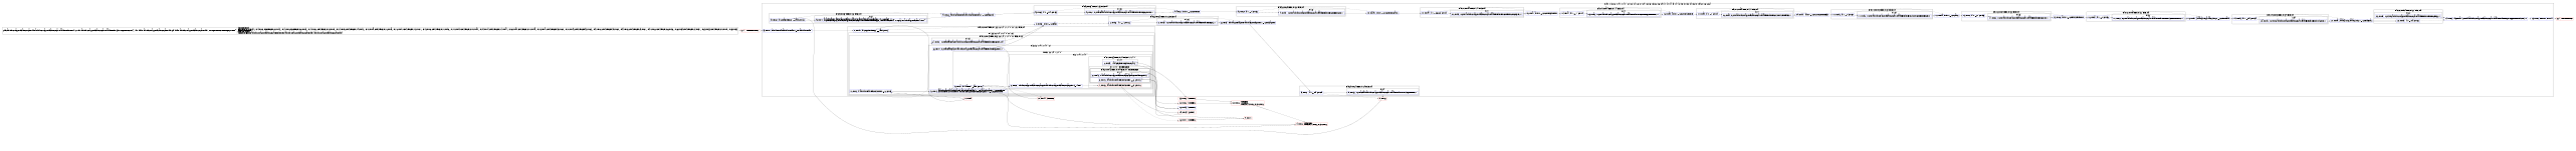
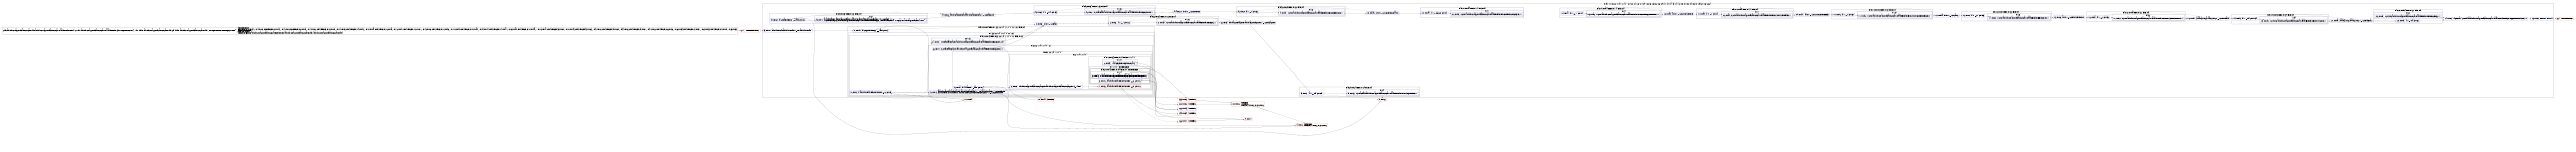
  digraph {
    rankdir=LR
    node [color=blue shape=record]
    n1 [label="{78\:\ 0x0039|r1.add(getActionFromActionCompat(r5))\l}"]
    n2 [label="{81\:\ 0x0045|r1.add(androidx.core.app.NotificationCompatJellybean.getBundleForAction(r5))\l}"]
    n3 [label="{80\:\ 0x0043|if (android.os.Build.VERSION.SDK_INT \>= 16) goto L13\l}"]
    n4 [color=red label="{77\:\ 0x0036|if (android.os.Build.VERSION.SDK_INT \>= 20) goto L18\l}"]
    n5 [label="{76\:\ 0x002c|androidx.core.app.NotificationCompat$Action androidx.core.app.NotificationCompat.Action r5 = r4.next()\l}"]
    n6 [label="{75\:\ 0x002a|if (r4.hasNext() != false) goto L8\l}"]
    n7 [label="{73\:\ 0x0015|java.util.ArrayList java.util.ArrayList\<android.os.Parcelable\> r1 = new java.util.ArrayList\<\>(r8.mActions.size())\ljava.util.Iterator java.util.Iterator\<androidx.core.app.NotificationCompat.Action\> r4 = r8.mActions.iterator()\l}"]
    n8 [label="{83\:\ 0x004d|r0.putParcelableArrayList(androidx.core.app.NotificationCompat.WearableExtender.KEY_ACTIONS, r1)\l}"]
    n9 [label="{84\:\ 0x0051|r0.putParcelableArrayList(androidx.core.app.NotificationCompat.WearableExtender.KEY_ACTIONS, null)\l}"]
    n10 [label="{72\:\ 0x0013|if (android.os.Build.VERSION.SDK_INT \>= 16) goto L5\l}"]
    n11 [label="{70\:\ 0x000b|if (r8.mActions.isEmpty() == false) goto L3\l}"]
    n12 [label="{102\:\ 0x009c|r0.putInt(androidx.core.app.NotificationCompat.WearableExtender.KEY_CONTENT_ICON_GRAVITY, r1)\l}"]
    n13 [label="{101\:\ 0x009a|if (r1 != 8388613) goto L41\l}"]
    n14 [label="{87\:\ 0x005a|r0.putInt(androidx.core.app.NotificationCompat.WearableExtender.KEY_FLAGS, r1)\l}"]
    n15 [label="{86\:\ 0x0058|if (r1 != 1) goto L26\l}"]
    n16 [label="{90\:\ 0x0063|r0.putParcelable(androidx.core.app.NotificationCompat.WearableExtender.KEY_DISPLAY_INTENT, r1)\l}"]
    n17 [label="{89\:\ 0x0061|if (r1 != null) goto L29\l}"]
    n18 [label="{93\:\ 0x0070|java.util.ArrayList\<android.app.Notification\> java.util.ArrayList\<android.app.Notification\> r1 = r8.mPages\lr0.putParcelableArray(androidx.core.app.NotificationCompat.WearableExtender.KEY_PAGES, (android.os.Parcelable[]) r1.toArray(new android.app.Notification[r1.size()]))\l}"]
    n19 [label="{92\:\ 0x006e|if (r8.mPages.isEmpty() == false) goto L32\l}"]
    n20 [label="{96\:\ 0x0087|r0.putParcelable(androidx.core.app.NotificationCompat.WearableExtender.KEY_BACKGROUND, r1)\l}"]
    n21 [label="{95\:\ 0x0085|if (r1 != null) goto L35\l}"]
    n22 [label="{99\:\ 0x0090|r0.putInt(androidx.core.app.NotificationCompat.WearableExtender.KEY_CONTENT_ICON, r1)\l}"]
    n23 [label="{98\:\ 0x008e|if (r1 != 0) goto L38\l}"]
    n24 [label="{105\:\ 0x00a6|r0.putInt(androidx.core.app.NotificationCompat.WearableExtender.KEY_CONTENT_ACTION_INDEX, r1)\l}"]
    n25 [label="{104\:\ 0x00a4|if (r1 != (\-1)) goto L44\l}"]
    n26 [label="{108\:\ 0x00af|r0.putInt(androidx.core.app.NotificationCompat.WearableExtender.KEY_CUSTOM_SIZE_PRESET, r1)\l}"]
    n27 [label="{107\:\ 0x00ad|if (r1 != 0) goto L47\l}"]
    n28 [label="{111\:\ 0x00b8|r0.putInt(androidx.core.app.NotificationCompat.WearableExtender.KEY_CUSTOM_CONTENT_HEIGHT, r1)\l}"]
    n29 [label="{110\:\ 0x00b6|if (r1 != 0) goto L50\l}"]
    n30 [label="{114\:\ 0x00c3|r0.putInt(androidx.core.app.NotificationCompat.WearableExtender.KEY_GRAVITY, r1)\l}"]
    n31 [label="{113\:\ 0x00c1|if (r1 != 80) goto L53\l}"]
    n32 [label="{117\:\ 0x00cc|r0.putInt(androidx.core.app.NotificationCompat.WearableExtender.KEY_HINT_SCREEN_TIMEOUT, r1)\l}"]
    n33 [label="{116\:\ 0x00ca|if (r1 != 0) goto L56\l}"]
    n34 [label="{120\:\ 0x00d5|r0.putString(androidx.core.app.NotificationCompat.WearableExtender.KEY_DISMISSAL_ID, r1)\l}"]
    n35 [label="{119\:\ 0x00d3|if (r1 != null) goto L59\l}"]
    n36 [label="{123\:\ 0x00de|r0.putString(androidx.core.app.NotificationCompat.WearableExtender.KEY_BRIDGE_TAG, r1)\l}"]
    n37 [label="{122\:\ 0x00dc|if (r1 != null) goto L62\l}"]
    n38 [label="{69\:\ 0x0000|android.os.Bundle android.os.Bundle r0 = new android.os.Bundle()\l}"]
    n39 [label="{85\:\ 0x0055|int int r1 = r8.mFlags\l}"]
    n40 [label="{88\:\ 0x005f|android.app.PendingIntent android.app.PendingIntent r1 = r8.mDisplayIntent\l}"]
    n41 [label="{94\:\ 0x0083|android.graphics.Bitmap android.graphics.Bitmap r1 = r8.mBackground\l}"]
    n42 [label="{97\:\ 0x008c|int int r1 = r8.mContentIcon\l}"]
    n43 [label="{100\:\ 0x0095|int int r1 = r8.mContentIconGravity\l}"]
-   n44 [label="{103\:\ 0x00a1|int int r1 = r8.mContentActionIndex\l}"]
    n45 [label="{106\:\ 0x00ab|int int r1 = r8.mCustomSizePreset\l}"]
    n46 [label="{109\:\ 0x00b4|int int r1 = r8.mCustomContentHeight\l}"]
    n47 [label="{112\:\ 0x00bd|int int r1 = r8.mGravity\l}"]
    n48 [label="{115\:\ 0x00c8|int int r1 = r8.mHintScreenTimeout\l}"]
    n49 [label="{118\:\ 0x00d1|java.lang.String java.lang.String r1 = r8.mDismissalId\l}"]
    n50 [label="{121\:\ 0x00da|java.lang.String java.lang.String r1 = r8.mBridgeTag\l}"]
    n51 [label="{124\:\ 0x00e3|r9.getExtras().putBundle(androidx.core.app.NotificationCompat.WearableExtender.EXTRA_WEARABLE_EXTENSIONS, r0)\l}"]
    n52 [label="{125\:\ 0x00ec|RETURN\l|return r9\l}"]
    n53 [color=red label="{133\:\ 0x0026|SYNTHETIC\l}"]
    n54 [color=red label="{132\:\ 0x0026|SYNTHETIC\l}"]
    n55 [label="{128\:\ 0x0045|SYNTHETIC\l}"]
    n56 [color=red label="{126\:\ 0x0041|SYNTHETIC\l}"]
-   n57 [color=red label="{129\:\ 0x0039|ACTIONS\l}"]
+   n57 [color=red label="{129\:\ 0x0039|SYNTHETIC\l}"]
    n58 [color=red label="{127\:\ 0x004d|SYNTHETIC\l}"]
    n59 [color=red label="{74\:\ 0x0026|LOOP_START\lLOOP:0: B:74:0x0026\-\>B:130:0x0026\l}"]
    n60 [color=red label="{71\:\ 0x000d}"]
    n61 [color=red label="{91\:\ 0x0068}"]
    n62 [color=red label="{68\:\ ?|MTH_EXIT_BLOCK\l}"]
    n63 [color=red label="{79\:\ 0x0041}"]
    n64 [color=red label="{130\:\ 0x0026|LOOP_END\lSYNTHETIC\lLOOP:0: B:74:0x0026\-\>B:130:0x0026\l}"]
    n65 [color=red label="{67\:\ ?|MTH_ENTER_BLOCK\l}"]
    n66 [label="{public androidx.core.app.NotificationCompat$Builder androidx.core.app.NotificationCompat.WearableExtender.extend((r8v0 'this' androidx.core.app.NotificationCompat$WearableExtender A[IMMUTABLE_TYPE, THIS]), (r9v0 'builder' androidx.core.app.NotificationCompat$Builder A[D('builder' androidx.core.app.NotificationCompat$Builder), IMMUTABLE_TYPE, METHOD_ARGUMENT]))  | USE_LINES_HINTS\lBACK_EDGE: B:78:0x0039 \-\> B:74:0x0026, BACK_EDGE: B:81:0x0045 \-\> B:74:0x0026, BACK_EDGE: B:80:0x0043 \-\> B:74:0x0026, CROSS_EDGE: B:122:0x00dc \-\> B:124:0x00e3, CROSS_EDGE: B:119:0x00d3 \-\> B:121:0x00da, CROSS_EDGE: B:116:0x00ca \-\> B:118:0x00d1, CROSS_EDGE: B:113:0x00c1 \-\> B:115:0x00c8, CROSS_EDGE: B:110:0x00b6 \-\> B:112:0x00bd, CROSS_EDGE: B:107:0x00ad \-\> B:109:0x00b4, CROSS_EDGE: B:104:0x00a4 \-\> B:106:0x00ab, CROSS_EDGE: B:101:0x009a \-\> B:103:0x00a1, CROSS_EDGE: B:98:0x008e \-\> B:100:0x0095, CROSS_EDGE: B:95:0x0085 \-\> B:97:0x008c, CROSS_EDGE: B:92:0x006e \-\> B:94:0x0083, CROSS_EDGE: B:89:0x0061 \-\> B:91:0x0068, CROSS_EDGE: B:86:0x0058 \-\> B:88:0x005f, CROSS_EDGE: B:84:0x0051 \-\> B:85:0x0055, CROSS_EDGE: B:70:0x000b \-\> B:85:0x0055\lINLINE_NOT_NEEDED\lTYPE_VARS: EMPTY\lMETHOD_OVERRIDE: [androidx.core.app.NotificationCompat.Extender.extend(androidx.core.app.NotificationCompat$Builder):androidx.core.app.NotificationCompat$Builder]\l}" color=""]
    subgraph cluster_1 {
      label="R(29:1|(1:(3:5|(2:8|(1:19)(1:(1:14)(0)))|22)(1:23))|24|(1:26)|27|(1:29)|(1:32)|33|(1:35)|36|(1:38)|39|(1:41)|42|(1:44)|45|(1:47)|48|(1:50)|51|(1:53)|54|(1:56)|57|(1:59)|60|(1:62)|63|64)"
      n38
      n39
      n40
      n41
      n42
      n43
-     n44
      n45
      n46
      n47
      n48
      n49
      n50
      n51
      n52
      subgraph cluster_2 {
        label="IF [B:70:0x000b] THEN: R(1:(3:5|(2:8|(1:19)(1:(1:14)(0)))|22)(1:23)) ELSE: null"
        n11
        subgraph cluster_3 {
          label="R(1:(3:5|(2:8|(1:19)(1:(1:14)(0)))|22)(1:23))"
          subgraph cluster_4 {
            label="IF [B:72:0x0013] THEN: R(3:5|(2:8|(1:19)(1:(1:14)(0)))|22) ELSE: R(1:23)"
            n10
            subgraph cluster_5 {
              label="R(3:5|(2:8|(1:19)(1:(1:14)(0)))|22)"
              n7
              n8
              subgraph cluster_6 {
                label="LOOP:0: (2:8|(1:19)(1:(1:14)(0)))"
                n6
                subgraph cluster_7 {
                  label="R(2:8|(1:19)(1:(1:14)(0)))"
                  n5
                  subgraph cluster_8 {
                    label="IF [B:77:0x0036] THEN: R(1:19) ELSE: R(1:(1:14)(0))"
                    n4
                    subgraph cluster_9 {
                      label="R(1:19)"
                      n1
                    }
                    subgraph cluster_10 {
                      label="R(1:(1:14)(0)) | ELSE_IF_CHAIN\l"
                      subgraph cluster_11 {
                        label="IF [B:80:0x0043] THEN: R(1:14) ELSE: R(0) | ELSE_IF_CHAIN\l"
                        n3
                        subgraph cluster_12 {
                          label="R(1:14)"
                          n2
                        }
                        subgraph cluster_13 {
                          label="R(0)"
                        }
                      }
                    }
                  }
                }
              }
            }
            subgraph cluster_14 {
              label="R(1:23)"
              n9
            }
          }
        }
      }
      subgraph cluster_15 {
        label="IF [B:101:0x009a] THEN: R(1:41) ELSE: null"
        n13
        subgraph cluster_16 {
          label="R(1:41)"
          n12
        }
      }
      subgraph cluster_17 {
        label="IF [B:86:0x0058] THEN: R(1:26) ELSE: null"
        n15
        subgraph cluster_18 {
          label="R(1:26)"
          n14
        }
      }
      subgraph cluster_19 {
        label="IF [B:89:0x0061] THEN: R(1:29) ELSE: null"
        n17
        subgraph cluster_20 {
          label="R(1:29)"
          n16
        }
      }
      subgraph cluster_21 {
        label="IF [B:92:0x006e] THEN: R(1:32) ELSE: null"
        n19
        subgraph cluster_22 {
          label="R(1:32)"
          n18
        }
      }
      subgraph cluster_23 {
        label="IF [B:95:0x0085] THEN: R(1:35) ELSE: null"
        n21
        subgraph cluster_24 {
          label="R(1:35)"
          n20
        }
      }
      subgraph cluster_25 {
        label="IF [B:98:0x008e] THEN: R(1:38) ELSE: null"
        n23
        subgraph cluster_26 {
          label="R(1:38)"
          n22
        }
      }
      subgraph cluster_27 {
        label="IF [B:104:0x00a4] THEN: R(1:44) ELSE: null"
        n25
        subgraph cluster_28 {
          label="R(1:44)"
          n24
        }
      }
      subgraph cluster_29 {
        label="IF [B:107:0x00ad] THEN: R(1:47) ELSE: null"
        n27
        subgraph cluster_30 {
          label="R(1:47)"
          n26
        }
      }
      subgraph cluster_31 {
        label="IF [B:110:0x00b6] THEN: R(1:50) ELSE: null"
        n29
        subgraph cluster_32 {
          label="R(1:50)"
          n28
        }
      }
      subgraph cluster_33 {
        label="IF [B:113:0x00c1] THEN: R(1:53) ELSE: null"
        n31
        subgraph cluster_34 {
          label="R(1:53)"
          n30
        }
      }
      subgraph cluster_35 {
        label="IF [B:116:0x00ca] THEN: R(1:56) ELSE: null"
        n33
        subgraph cluster_36 {
          label="R(1:56)"
          n32
        }
      }
      subgraph cluster_37 {
        label="IF [B:119:0x00d3] THEN: R(1:59) ELSE: null"
        n35
        subgraph cluster_38 {
          label="R(1:59)"
          n34
        }
      }
      subgraph cluster_39 {
        label="IF [B:122:0x00dc] THEN: R(1:62) ELSE: null"
        n37
        subgraph cluster_40 {
          label="R(1:62)"
          n36
        }
      }
    }
    n1 -> n53
    n2 -> n54
    n3 -> n55
    n4 -> n56 [style=dashed]
    n4 -> n57
    n5 -> n4
    n6 -> n5
    n6 -> n58 [style=dashed]
    n7 -> n59
    n8 -> n39
    n9 -> n39
    n10 -> n7
    n10 -> n9 [style=dashed]
    n11 -> n39 [style=dashed]
    n11 -> n60
-   n12 -> n44
    n13 -> n12
-   n13 -> n44 [style=dashed]
    n14 -> n40
    n15 -> n14
    n15 -> n40 [style=dashed]
    n16 -> n61
    n17 -> n16
    n17 -> n61 [style=dashed]
    n18 -> n41
    n19 -> n18
    n19 -> n41 [style=dashed]
    n20 -> n42
    n21 -> n20
    n21 -> n42 [style=dashed]
    n22 -> n43
    n23 -> n22
    n23 -> n43 [style=dashed]
    n24 -> n45
    n25 -> n24
    n25 -> n45 [style=dashed]
    n26 -> n46
    n27 -> n26
    n27 -> n46 [style=dashed]
    n28 -> n47
    n29 -> n28
    n29 -> n47 [style=dashed]
    n30 -> n48
    n31 -> n30
    n31 -> n48 [style=dashed]
    n32 -> n49
    n33 -> n32
    n33 -> n49 [style=dashed]
    n34 -> n50
    n35 -> n34
    n35 -> n50 [style=dashed]
    n36 -> n51
    n37 -> n51 [style=dashed]
    n38 -> n11
    n39 -> n15
    n40 -> n17
    n41 -> n21
    n42 -> n23
    n43 -> n13
-   n44 -> n25
    n45 -> n27
    n46 -> n29
    n47 -> n31
    n48 -> n33
    n49 -> n35
    n50 -> n37
    n51 -> n52
    n52 -> n62
    n53 -> n64
    n54 -> n64
    n55 -> n2
    n56 -> n63
    n57 -> n1
    n58 -> n8
    n59 -> n6
    n60 -> n10
    n61 -> n19
    n63 -> n3
    n64 -> n59
    n65 -> n38
    n66 -> n65
  }
